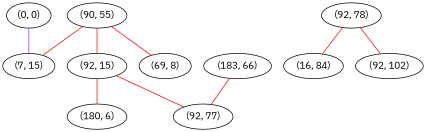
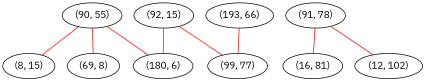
  graph {
    fontname="IBM Plex Sans"
    node [fontname="IBM Plex Sans"]
    edge [color=red fontname="IBM Plex Sans" weight=1]
    n1 [label="(90, 55)"]
-   "(7, 15)"
+   "(7, 15)" [label="(8, 15)"]
    "(92, 15)"
    n4 [label="(69, 8)"]
-   "(92, 77)"
+   "(92, 77)" [label="(99, 77)"]
    "(180, 6)"
-   "(0, 0)"
-   "(91, 78)" [label="(92, 78)"]
-   "(16, 84)"
-   "(92, 102)"
-   "(183, 66)"
+   "(91, 78)"
+   "(16, 84)" [label="(16, 81)"]
+   "(92, 102)" [label="(12, 102)"]
+   "(183, 66)" [label="(193, 66)"]
    n1 -- "(7, 15)"
-   n1 -- "(92, 15)"
+   n1 -- "(180, 6)"
    n1 -- n4
    "(92, 15)" -- "(92, 77)"
    "(92, 15)" -- "(180, 6)"
-   "(0, 0)" -- "(7, 15)" [color=purple weight=4]
    "(91, 78)" -- "(16, 84)"
    "(91, 78)" -- "(92, 102)"
    "(183, 66)" -- "(92, 77)"
  }
